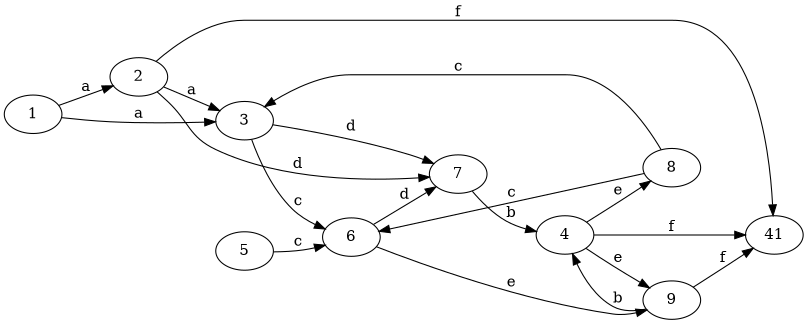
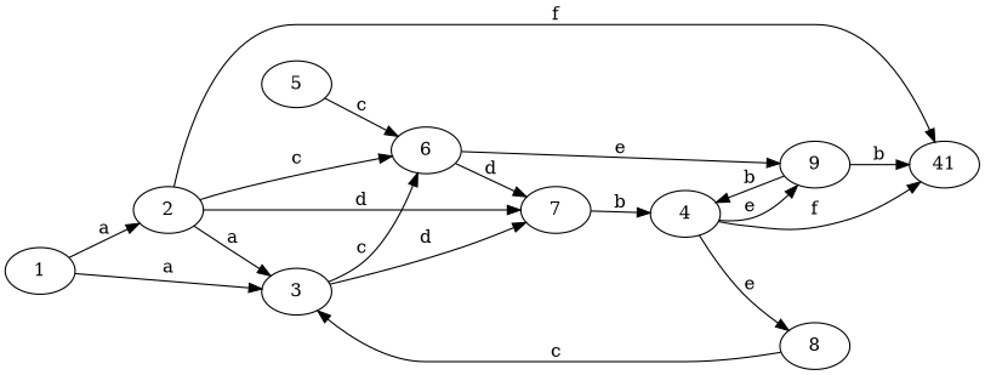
  strict digraph {
    rankdir=LR
    1
    2
    3
    6
    7
    n6 [label=41]
    9
    4
    5
    8
    1 -> 2 [label=a]
    1 -> 3 [label=a]
    2 -> 3 [label=a]
-   8 -> 6 [label=c]
+   2 -> 6 [label=c]
    2 -> 7 [label=d]
    2 -> n6 [label=f]
    3 -> 6 [label=c]
    3 -> 7 [label=d]
    6 -> 7 [label=d]
    6 -> 9 [label=e]
    7 -> 4 [label=b]
-   9 -> n6 [label=f]
+   9 -> n6 [label=b]
    9 -> 4 [label=b]
    4 -> n6 [label=f]
    4 -> 9 [label=e]
    4 -> 8 [label=e]
    5 -> 6 [label=c]
    8 -> 3 [label=c]
  }
